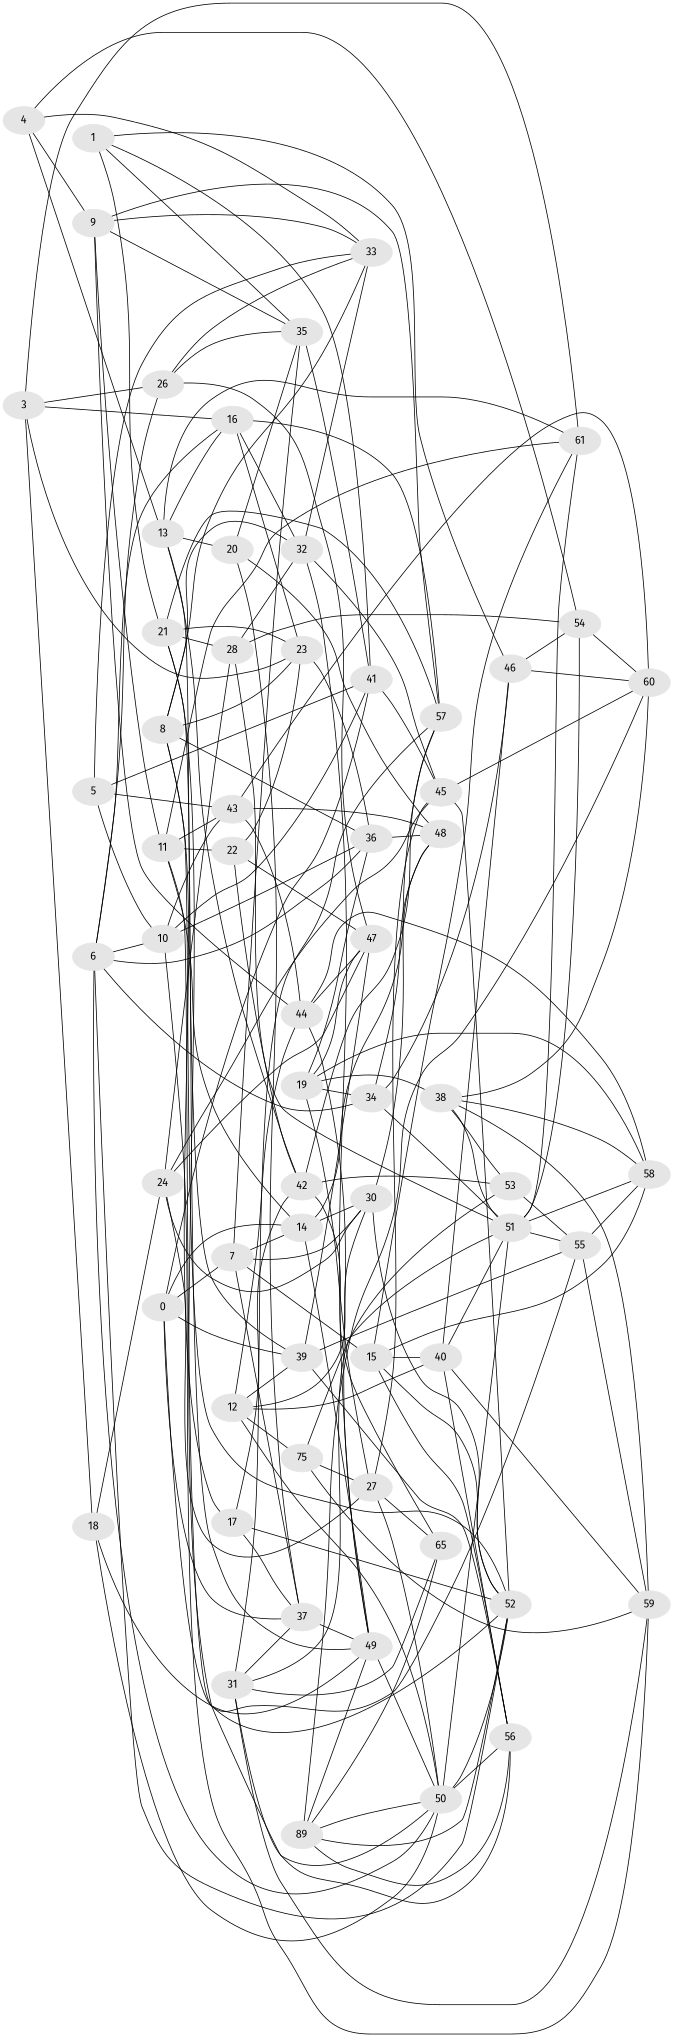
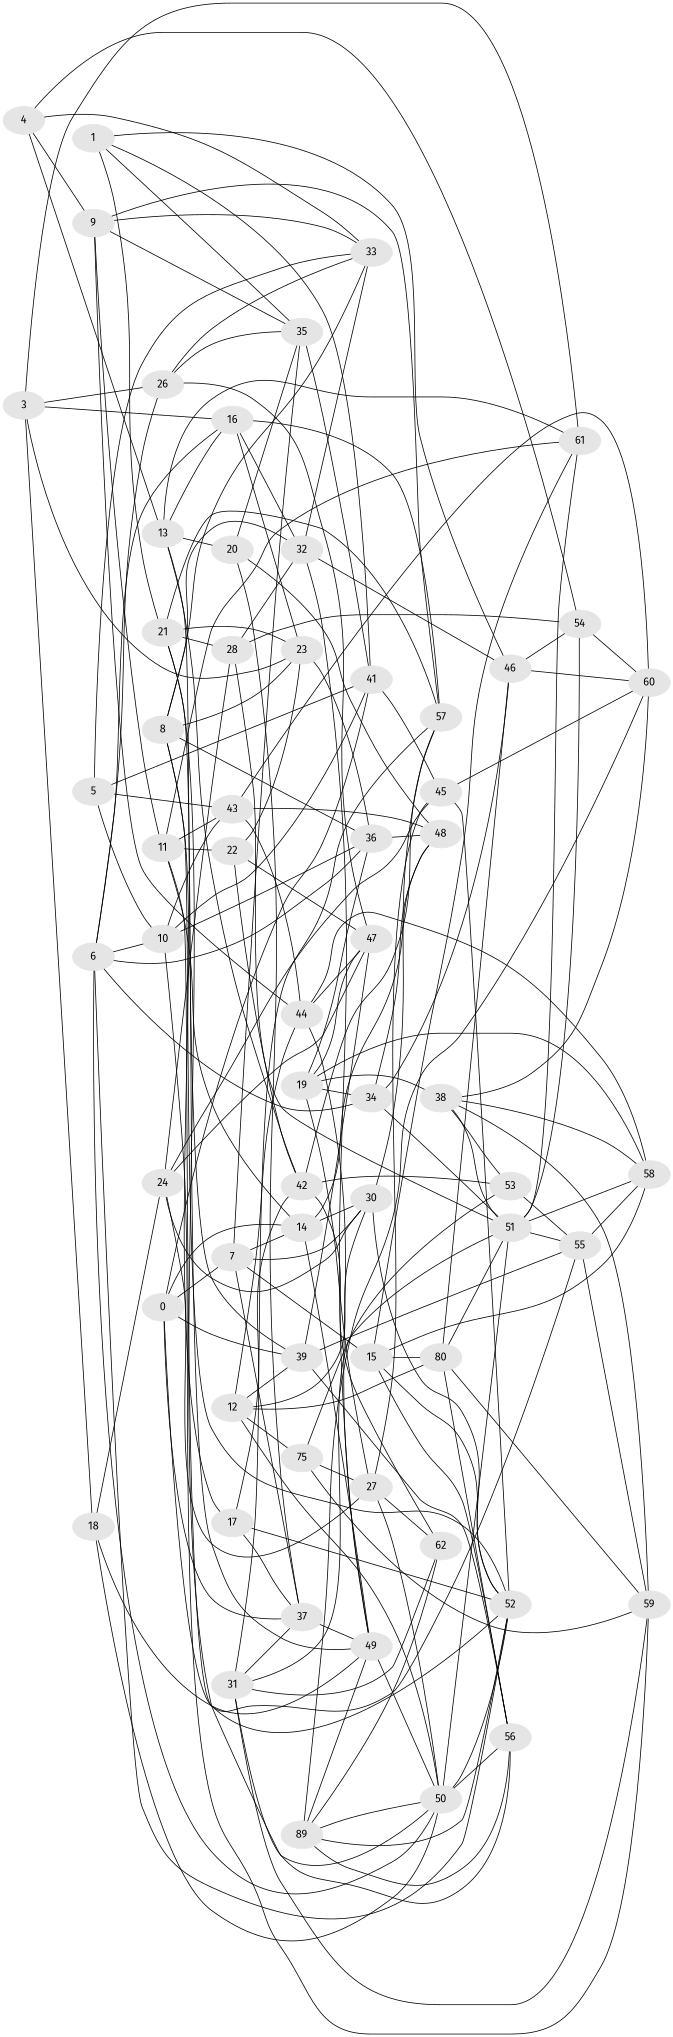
  graph {
    fontname="Fira Sans"
    rankdir=LR
    node [color=gray90 fontname="Fira Sans" style=filled]
    edge [fontname="Fira Sans" weight=1.0]
    1
    21
    35
    41
    46
    23
    50
    57
    49
    28
    45
    54
    60
    n14 [label=0]
    7
    14
    37
    39
    55
    15
    30
    48
    56
    47
    59
    58
    3
    16
    18
    26
    61
    32
    24
    36
    33
    4
    9
    13
    11
    44
    20
    42
    5
    10
    43
    6
    34
    52
    51
-   40
+   40 [label=80]
    8
    17
    22
    12
    n55 [label=75]
    27
-   62 [label=65]
+   62
    53
    19
    38
    n61 [label=89]
    31
    1 -- 21
    1 -- 35
    1 -- 41
    1 -- 46
    21 -- 23
    21 -- 50
    21 -- 57
    21 -- 49
    21 -- 28
    35 -- 41
    41 -- 45
    46 -- 54
    46 -- 60
    23 -- 36
    50 -- 56
    50 -- 52
    50 -- 51
    49 -- 50
    28 -- 54 [weight=2.0]
    28 -- 32
    28 -- 51
    45 -- 60
    45 -- 52 [weight=2.0]
    54 -- 60
    n14 -- 41
    n14 -- 7
    n14 -- 14
    n14 -- 37
    n14 -- 39
    n14 -- 55
    7 -- 35
    7 -- 14
    7 -- 37
    7 -- 15
    7 -- 30
    14 -- 49
    14 -- 30
    14 -- 48
    37 -- 49
    39 -- 55
    39 -- 56
    39 -- 47
    55 -- 59
    55 -- 58
    15 -- 56
    15 -- 58
    15 -- 61
    15 -- 52
    15 -- 40
    30 -- 57
    30 -- 52
    3 -- 23
    3 -- 16
    3 -- 18
    3 -- 26
    3 -- 61 [weight=2.0]
    16 -- 23
    16 -- 57
    16 -- 32
    18 -- 50
    18 -- 49
    18 -- 24
    26 -- 35
    26 -- 47
    26 -- 33
-   32 -- 45
+   32 -- 46
    32 -- 49
    32 -- 33
    24 -- 28
    24 -- 45
    24 -- 30
    24 -- 47
    24 -- 27
    36 -- 48
    4 -- 54
    4 -- 33
    4 -- 9
    4 -- 13
    9 -- 35
    9 -- 57
    9 -- 33
    9 -- 11
    9 -- 44
    13 -- 39
    13 -- 16
    13 -- 61
    13 -- 20
    13 -- 42
    11 -- 14
    11 -- 61
    11 -- 43
    11 -- 52
    11 -- 22
    44 -- 49
    44 -- 47
    44 -- 58
    20 -- 35
    20 -- 37
    20 -- 48
    42 -- 57
    42 -- 62
    42 -- 53
    5 -- 41
    5 -- 33
    5 -- 10
    5 -- 43
    10 -- 41
    10 -- 59
    10 -- 36
    10 -- 43
    43 -- 60
    43 -- 48
    43 -- 44
    6 -- 50
    6 -- 16
    6 -- 26 [weight=2.0]
    6 -- 36
    6 -- 10
    6 -- 34
    6 -- 52
    34 -- 46
    34 -- 48 [weight=2.0]
    34 -- 51
    51 -- 54
    51 -- 55
    51 -- 58
    51 -- 61
    40 -- 46
    40 -- 56
    40 -- 59
    40 -- 51
    8 -- 23
    8 -- 32
    8 -- 36
    8 -- 33
    8 -- 52
    8 -- 17
    17 -- 37
    17 -- 42
    17 -- 52
    22 -- 23
    22 -- 47
    22 -- 42
    12 -- 50
    12 -- 39
    12 -- 30
    12 -- 44
    12 -- 40
    12 -- n55
    n55 -- 59
    n55 -- 51
    n55 -- 27
    27 -- 50
    27 -- 45
    27 -- 62
    53 -- 55
    19 -- 47
    19 -- 58
    19 -- 36
    19 -- 34
    19 -- 27
    19 -- 38
    38 -- 60
    38 -- 59
    38 -- 58
    38 -- 51
    38 -- 53
    n61 -- 50
    n61 -- 49
    n61 -- 60
    n61 -- 56
    n61 -- 52
    n61 -- 62
    31 -- 57
    31 -- 37
    31 -- 56
    31 -- 59
    31 -- 62
    31 -- 53
  }
